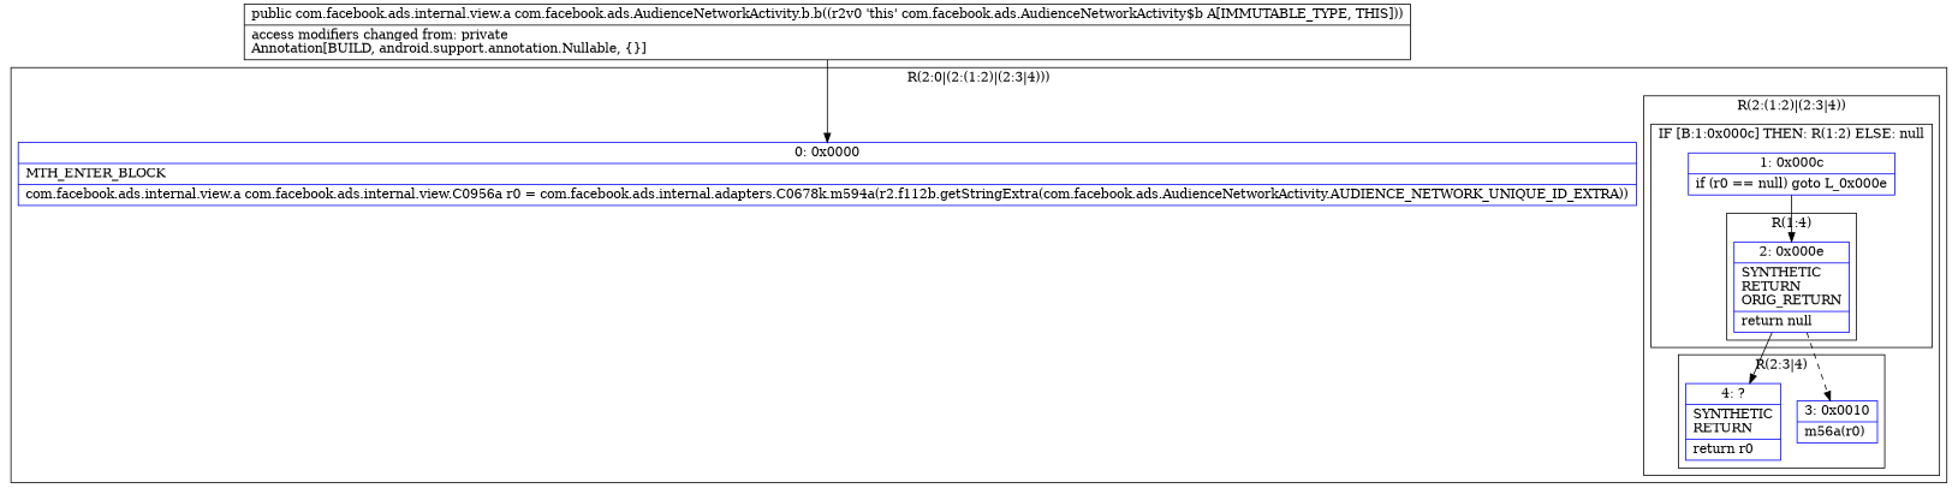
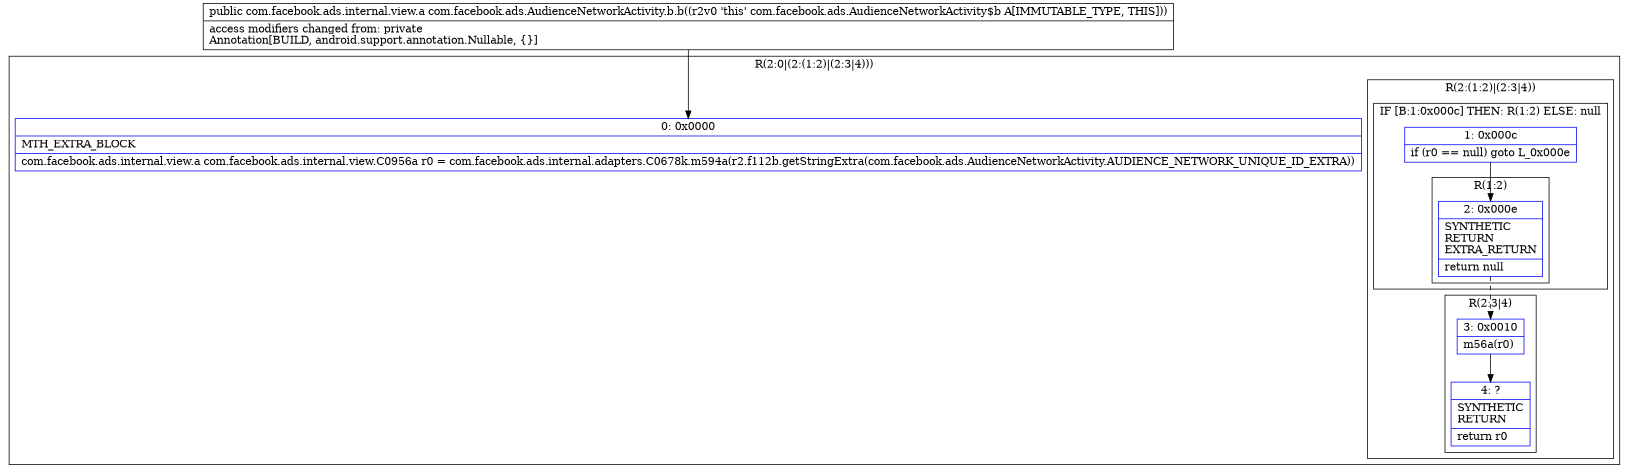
  digraph {
    node [color=blue shape=record]
-   n1 [label="{2\:\ 0x000e|SYNTHETIC\lRETURN\lORIG_RETURN\l|return null\l}"]
+   n1 [label="{2\:\ 0x000e|SYNTHETIC\lRETURN\lEXTRA_RETURN\l|return null\l}"]
    n2 [label="{1\:\ 0x000c|if (r0 == null) goto L_0x000e\l}"]
    n3 [label="{3\:\ 0x0010|m56a(r0)\l}"]
    n4 [label="{4\:\ ?|SYNTHETIC\lRETURN\l|return r0\l}"]
-   n5 [label="{0\:\ 0x0000|MTH_ENTER_BLOCK\l|com.facebook.ads.internal.view.a com.facebook.ads.internal.view.C0956a r0 = com.facebook.ads.internal.adapters.C0678k.m594a(r2.f112b.getStringExtra(com.facebook.ads.AudienceNetworkActivity.AUDIENCE_NETWORK_UNIQUE_ID_EXTRA))\l}"]
+   n5 [label="{0\:\ 0x0000|MTH_EXTRA_BLOCK\l|com.facebook.ads.internal.view.a com.facebook.ads.internal.view.C0956a r0 = com.facebook.ads.internal.adapters.C0678k.m594a(r2.f112b.getStringExtra(com.facebook.ads.AudienceNetworkActivity.AUDIENCE_NETWORK_UNIQUE_ID_EXTRA))\l}"]
    n6 [label="{public com.facebook.ads.internal.view.a com.facebook.ads.AudienceNetworkActivity.b.b((r2v0 'this' com.facebook.ads.AudienceNetworkActivity$b A[IMMUTABLE_TYPE, THIS]))  | access modifiers changed from: private\lAnnotation[BUILD, android.support.annotation.Nullable, \{\}]\l}" color=""]
    subgraph cluster_1 {
      label="R(2:0|(2:(1:2)|(2:3|4)))"
      n5
      subgraph cluster_2 {
        label="R(2:(1:2)|(2:3|4))"
        subgraph cluster_3 {
          label="IF [B:1:0x000c] THEN: R(1:2) ELSE: null"
          n2
          subgraph cluster_4 {
-           label="R(1:4)"
+           label="R(1:2)"
            n1
          }
        }
        subgraph cluster_5 {
          label="R(2:3|4)"
          n3
          n4
        }
      }
    }
    n1 -> n3 [style=dashed]
    n2 -> n1
-   n1 -> n4
+   n3 -> n4
    n6 -> n5
  }
